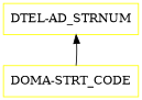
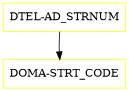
  digraph {
    node [color=yellow shape=box]
    "DTEL-AD_STRNUM"
    "DOMA-STRT_CODE"
-   "DOMA-STRT_CODE" -> "DTEL-AD_STRNUM"
+   "DTEL-AD_STRNUM" -> "DOMA-STRT_CODE"
  }
